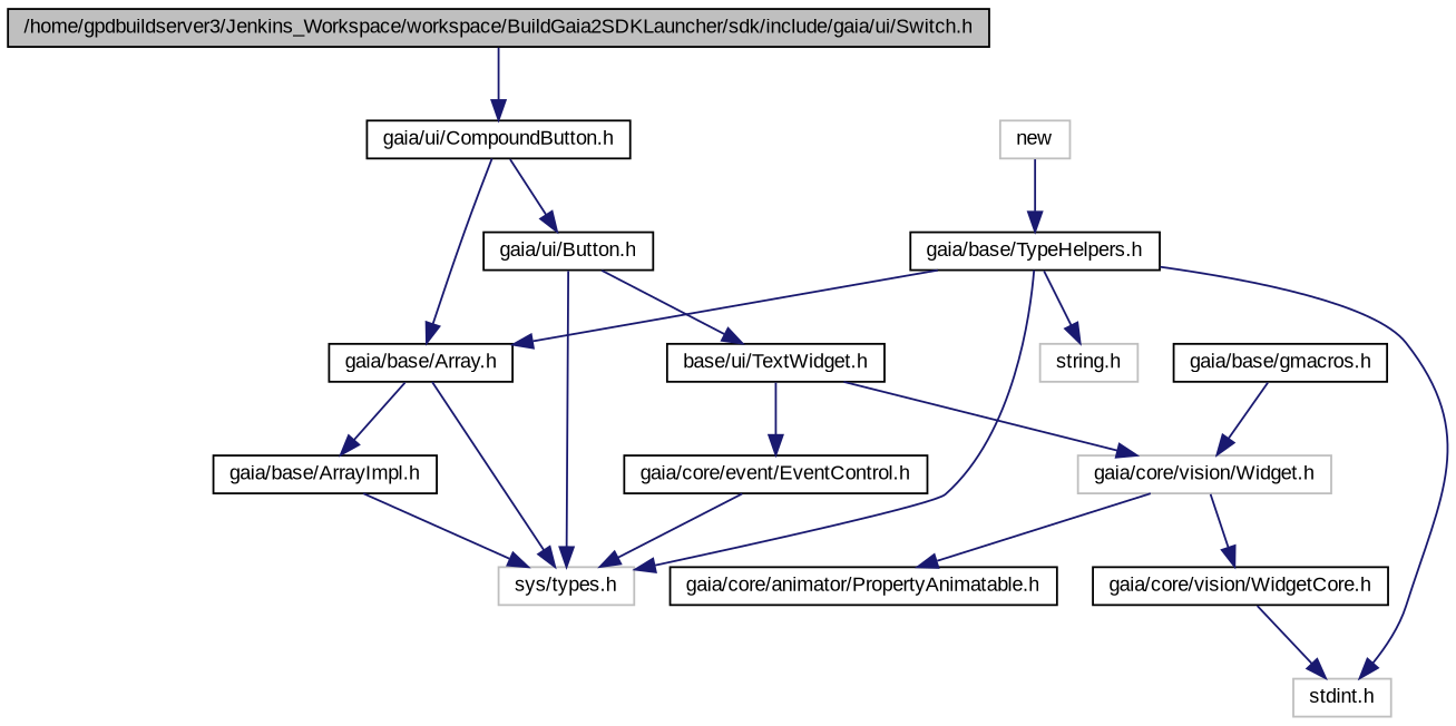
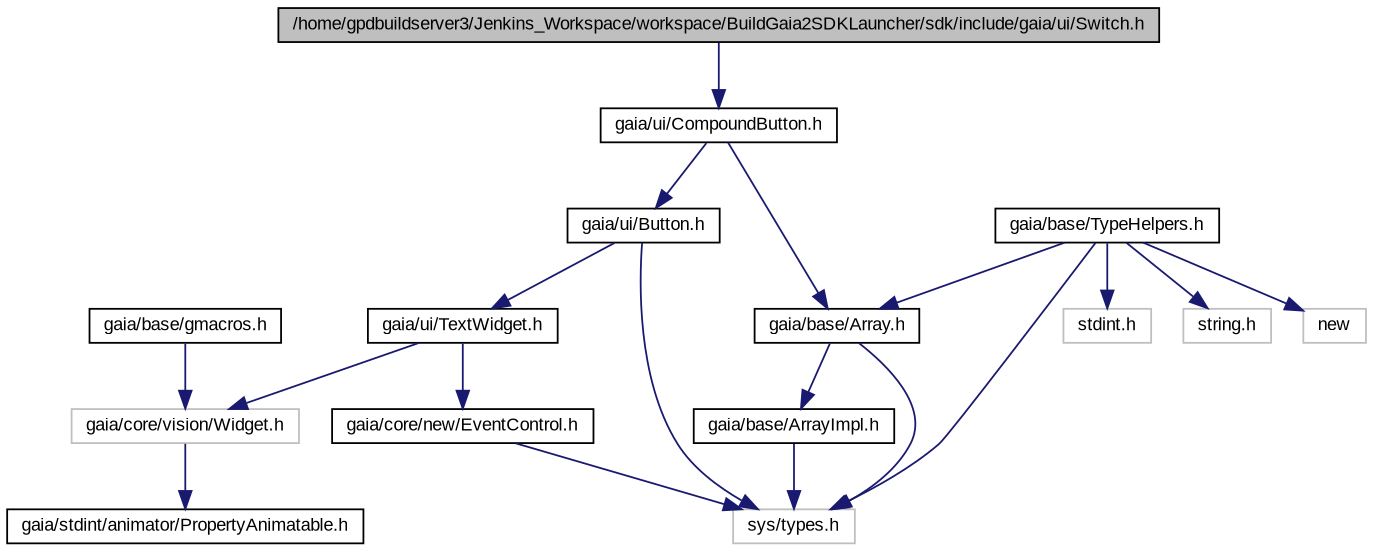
  digraph {
    fontname="Liberation Sans"
    node [color=black fillcolor=white fontname="Liberation Sans" fontsize=10 shape=record style=filled]
    edge [color=midnightblue fontname="Liberation Sans" fontsize=10 labelfontname=Helvetica labelfontsize=10 style=solid]
    n1 [fillcolor=grey75 fontcolor=black height=0.2 label="/home/gpdbuildserver3/Jenkins_Workspace/workspace/BuildGaia2SDKLauncher/sdk/include/gaia/ui/Switch.h" width=0.4]
    n2 [height=0.2 label="gaia/ui/CompoundButton.h" width=0.4]
    n3 [height=0.2 label="gaia/base/Array.h" width=0.4]
    n4 [height=0.2 label="gaia/ui/Button.h" width=0.4]
    n5 [height=0.2 label="gaia/base/ArrayImpl.h" width=0.4]
    n6 [color=grey75 height=0.2 label="sys/types.h" width=0.4]
-   n7 [height=0.2 label="base/ui/TextWidget.h" width=0.4]
+   n7 [height=0.2 label="gaia/ui/TextWidget.h" width=0.4]
    n8 [height=0.2 label="gaia/base/TypeHelpers.h" width=0.4]
    n9 [color=grey75 height=0.2 label="stdint.h" width=0.4]
    n10 [color=grey75 height=0.2 label="string.h" width=0.4]
    n11 [color=grey75 height=0.2 label=new width=0.4]
-   n12 [height=0.2 label="gaia/core/event/EventControl.h" width=0.4]
+   n12 [height=0.2 label="gaia/core/new/EventControl.h" width=0.4]
    n13 [color=grey75 height=0.2 label="gaia/core/vision/Widget.h" width=0.4]
-   n14 [height=0.2 label="gaia/core/animator/PropertyAnimatable.h" width=0.4]
-   n15 [height=0.2 label="gaia/core/vision/WidgetCore.h" width=0.4]
+   n14 [height=0.2 label="gaia/stdint/animator/PropertyAnimatable.h" width=0.4]
    n16 [height=0.2 label="gaia/base/gmacros.h" width=0.4]
    n1 -> n2
    n2 -> n3
    n2 -> n4
    n3 -> n5
    n3 -> n6
    n4 -> n6
    n4 -> n7
    n5 -> n6
    n7 -> n12
    n7 -> n13
    n8 -> n3
    n8 -> n6
    n8 -> n9
    n8 -> n10
-   n11 -> n8
+   n8 -> n11
    n12 -> n6
    n13 -> n14
-   n13 -> n15
-   n15 -> n9
    n16 -> n13
  }
